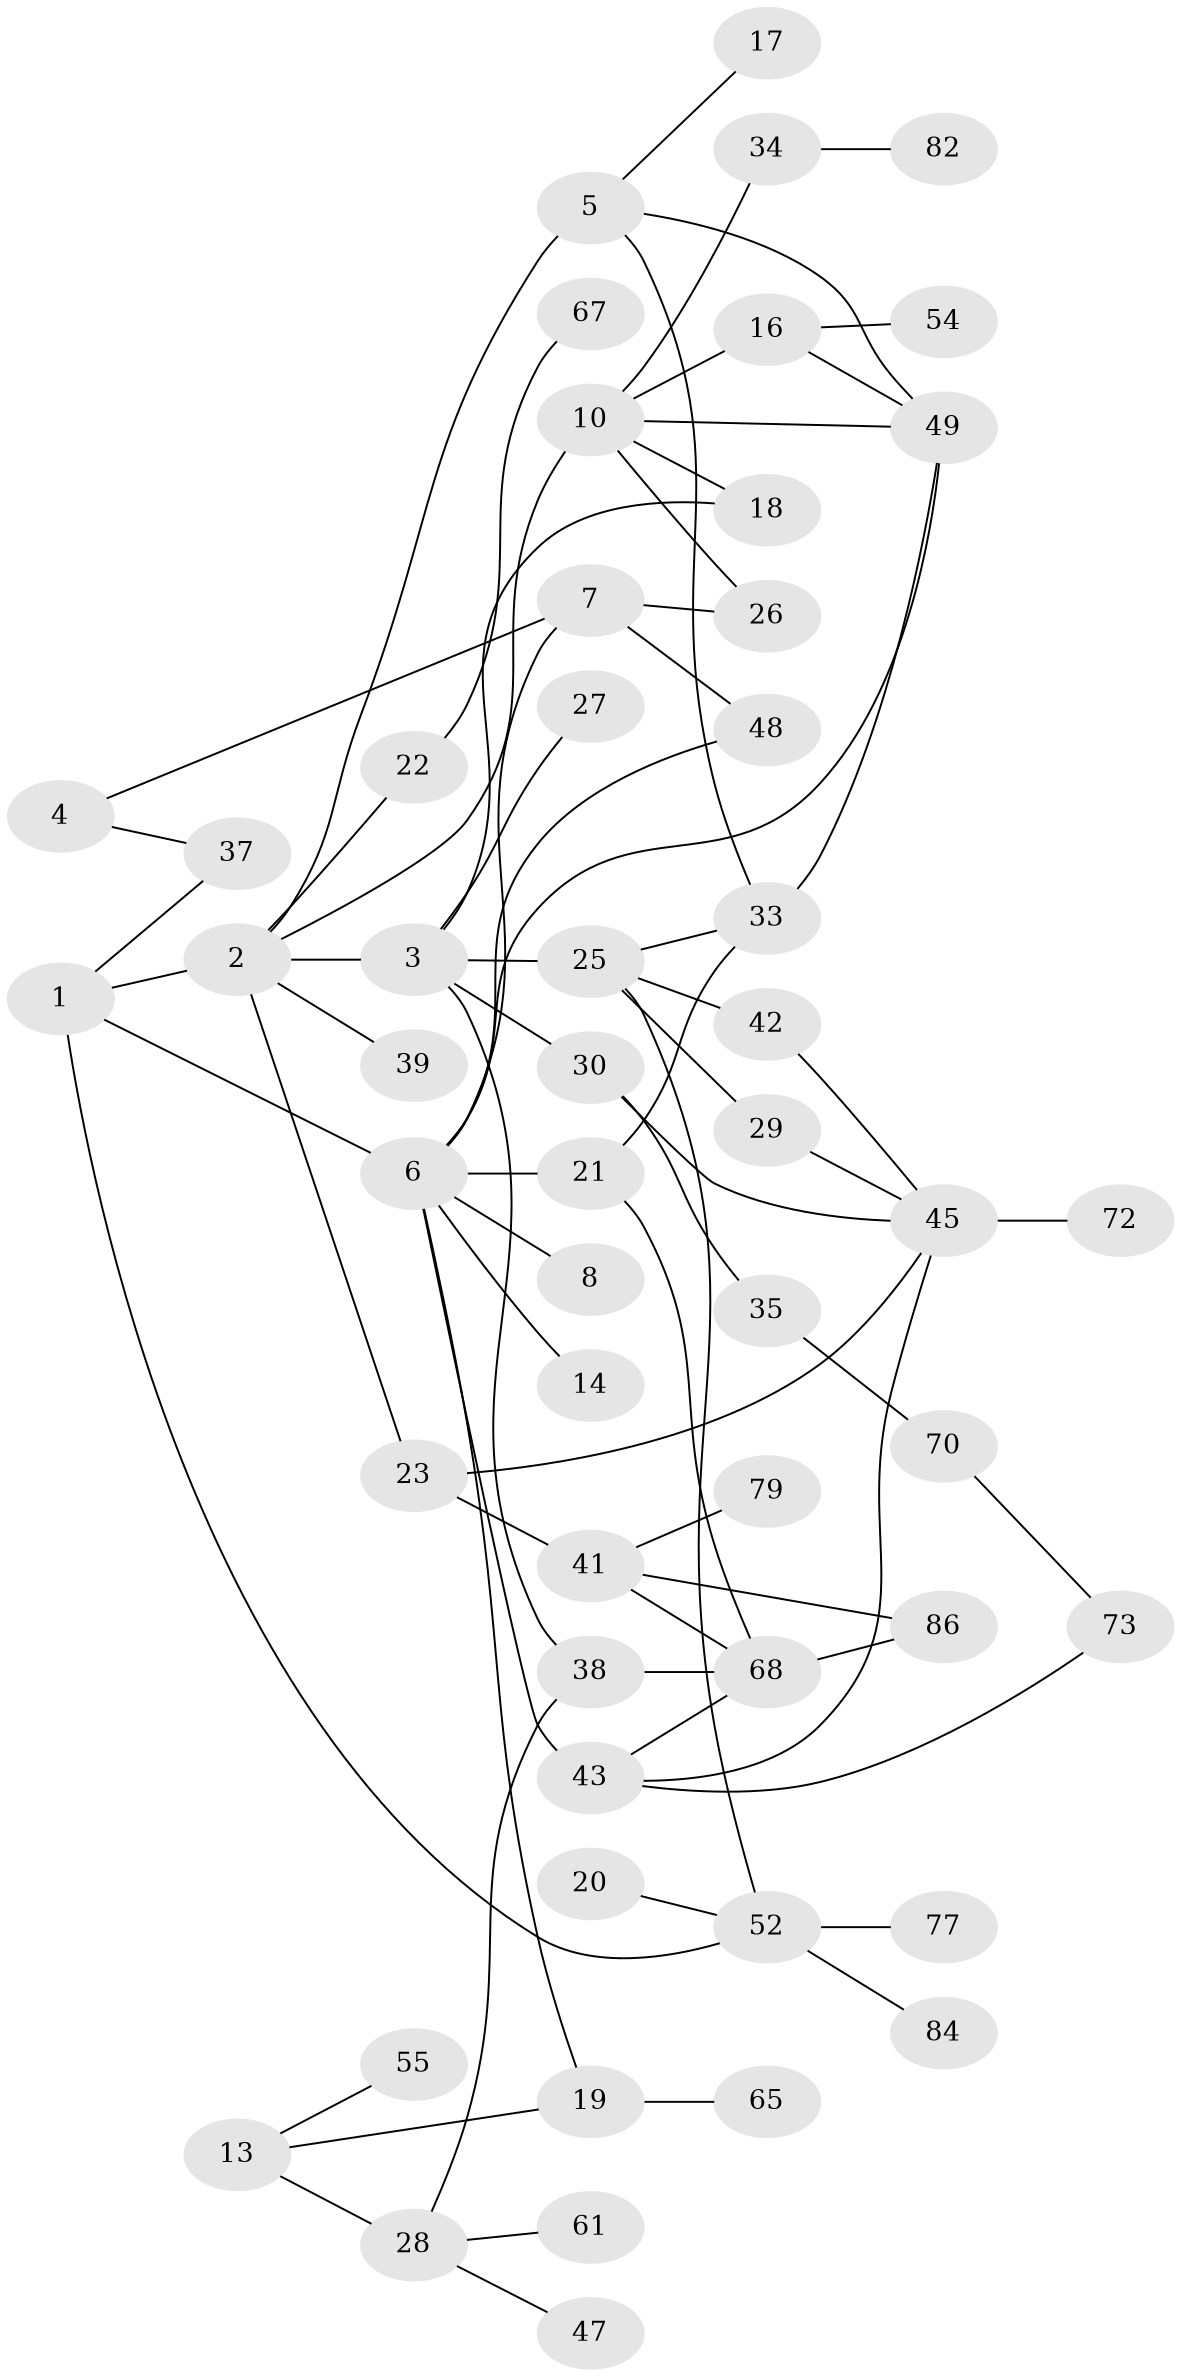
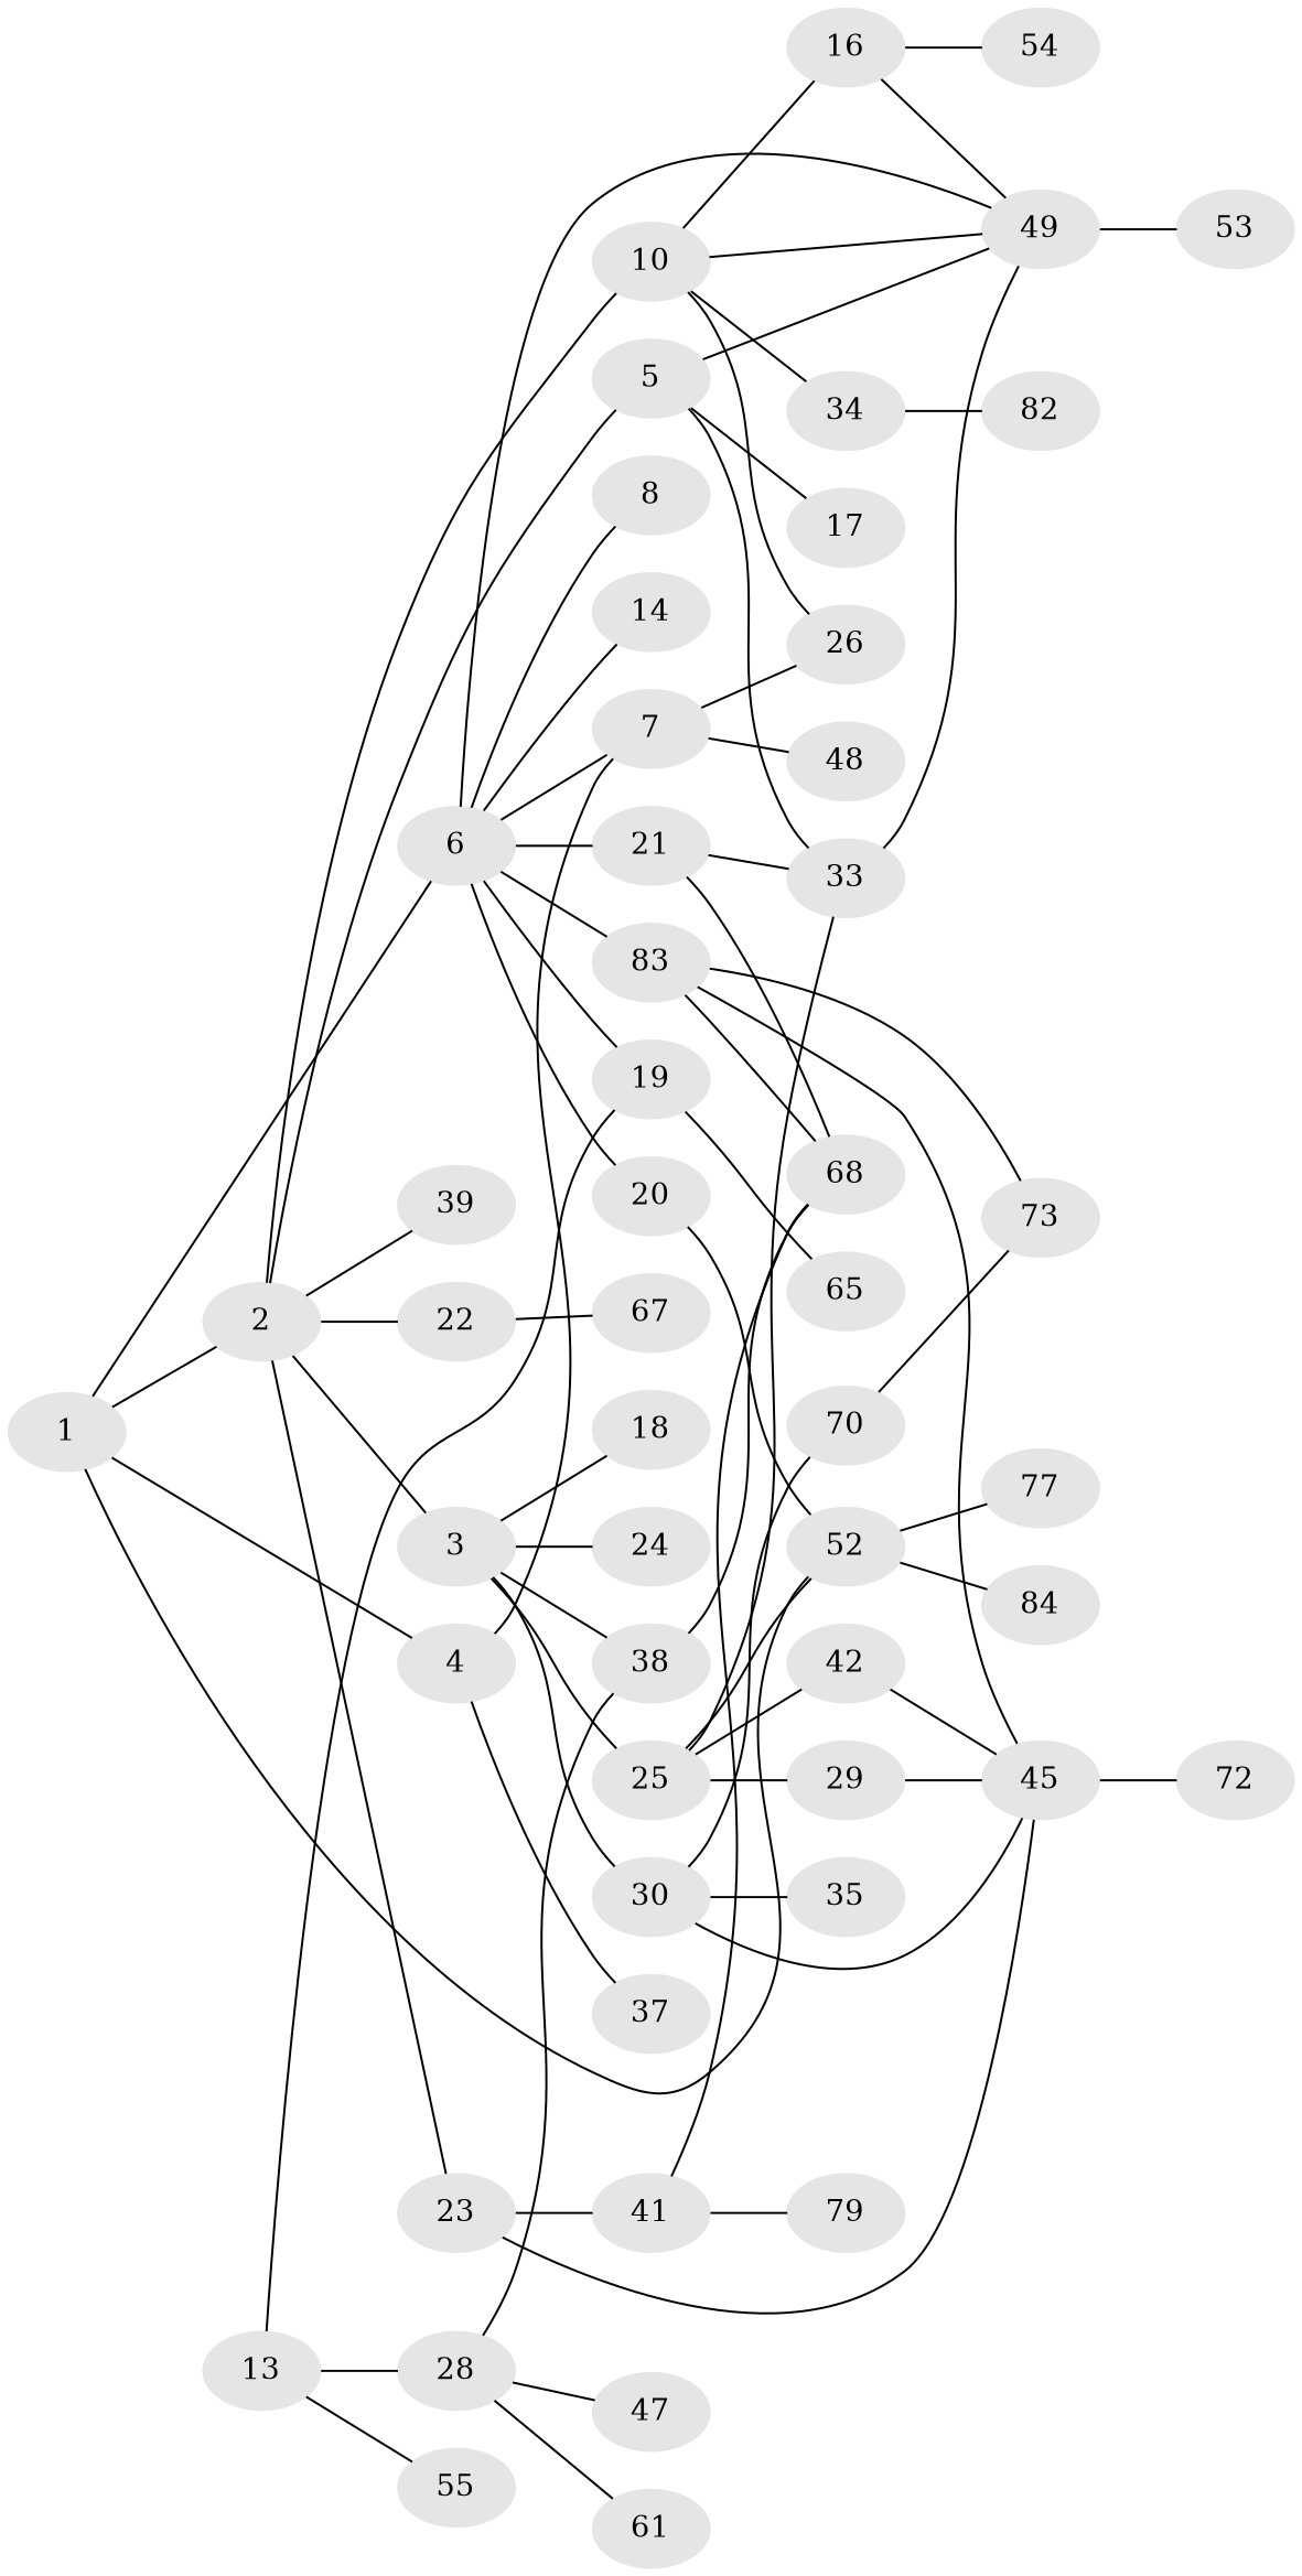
  graph {
    rankdir=LR
    node [color=gray90 style=filled]
    2 [super="+9"]
    3 [super="+12"]
    5 [super="+11"]
    10 [super="+83"]
    22 [super="+31"]
    23
    39
    1
    4 [super="+58"]
    6 [super="+15"]
    52 [super="+75"]
    7 [super="+24"]
    37
    49 [super="+76"]
    8
    14 [super="+32"]
    19
    20 [super="+59"]
    21 [super="+74"]
-   43 [super="+57"]
+   43 [super="+57" label=83]
    77
    84
    18
    25 [super="+36"]
-   27
+   27 [label=24]
    30 [super="+50"]
    38 [super="+44"]
    17
    33 [super="+71"]
    26
    16 [super="+63"]
    34 [super="+85"]
    13 [super="+64"]
    28 [super="+46"]
    55 [super="+60"]
    67
    41 [super="+69"]
    45 [super="+51"]
    29 [super="+56"]
    42 [super="+61"]
    35
    70 [super="+81"]
    68 [super="+78"]
    48
+   53
    65
    73
    54
    82
    47
    n51 [label=61]
-   86
    79
    72
    2 -- 3
    2 -- 5
    2 -- 10
    2 -- 22
    2 -- 23
    2 -- 39
    3 -- 18
    3 -- 25
    3 -- 27
    3 -- 30
    3 -- 38
    5 -- 49
    5 -- 17
    5 -- 33
    10 -- 49
-   10 -- 18
    10 -- 26
    10 -- 16
    10 -- 34
    22 -- 67
    23 -- 41
    23 -- 45
    1 -- 2
-   1 -- 37
+   1 -- 4
    1 -- 6
    1 -- 52
    4 -- 7
    4 -- 37
    6 -- 7
    6 -- 49
    6 -- 8
    6 -- 14
    6 -- 19
-   6 -- 48
+   6 -- 20
    6 -- 21
    6 -- 43
    52 -- 77
    52 -- 84
    7 -- 26
    7 -- 48
+   49 -- 53
    19 -- 65
    20 -- 52
    21 -- 33
    21 -- 68
    43 -- 45
    43 -- 68
    43 -- 73
    25 -- 52
    25 -- 33
    25 -- 29
    25 -- 42
    30 -- 45
    30 -- 35
-   35 -- 70
+   30 -- 70
    38 -- 68
    33 -- 49
    16 -- 49
    16 -- 54
    34 -- 82
    13 -- 19
    13 -- 28
    13 -- 55
    28 -- 38
    28 -- 47
    28 -- n51
    41 -- 68 [weight=2]
-   41 -- 86
    41 -- 79
    45 -- 72
    29 -- 45
    42 -- 45
    70 -- 73
-   68 -- 86
  }
